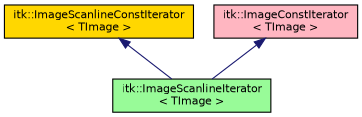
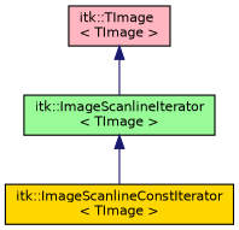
  digraph {
    node [color=black fontname=Helvetica fontsize=10 shape=record style=filled]
    edge [color=midnightblue dir=back fontname=Helvetica fontsize=10 labelfontname=Helvetica labelfontsize=10 style=solid]
    n1 [fillcolor=gold fontcolor=black height=0.2 label="itk::ImageScanlineConstIterator\l\< TImage \>" width=0.4]
    n2 [fillcolor=palegreen height=0.2 label="itk::ImageScanlineIterator\l\< TImage \>" width=0.4]
-   n3 [fillcolor=lightpink height=0.2 label="itk::ImageConstIterator\l\< TImage \>" width=0.4]
-   n1 -> n2
+   n3 [fillcolor=lightpink height=0.2 label="itk::TImage\l\< TImage \>" width=0.4]
+   n2 -> n1
    n3 -> n2
  }
